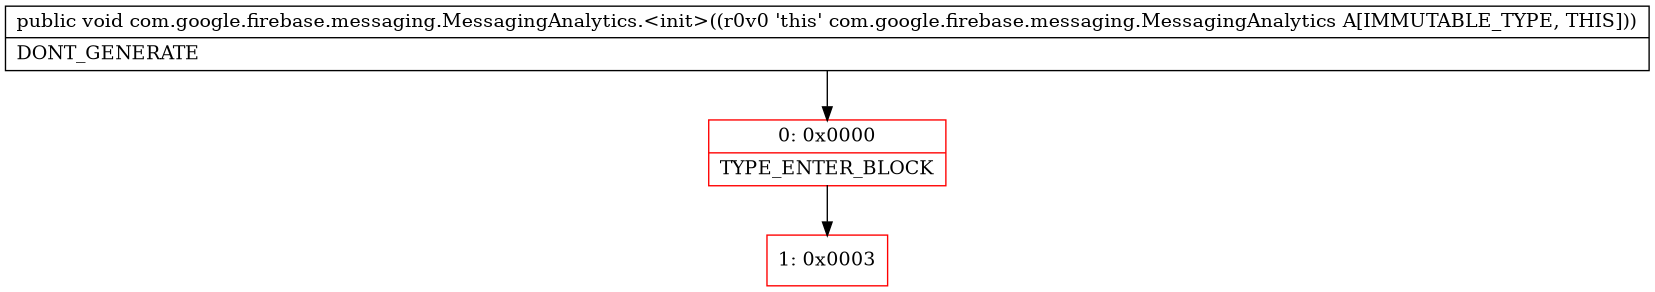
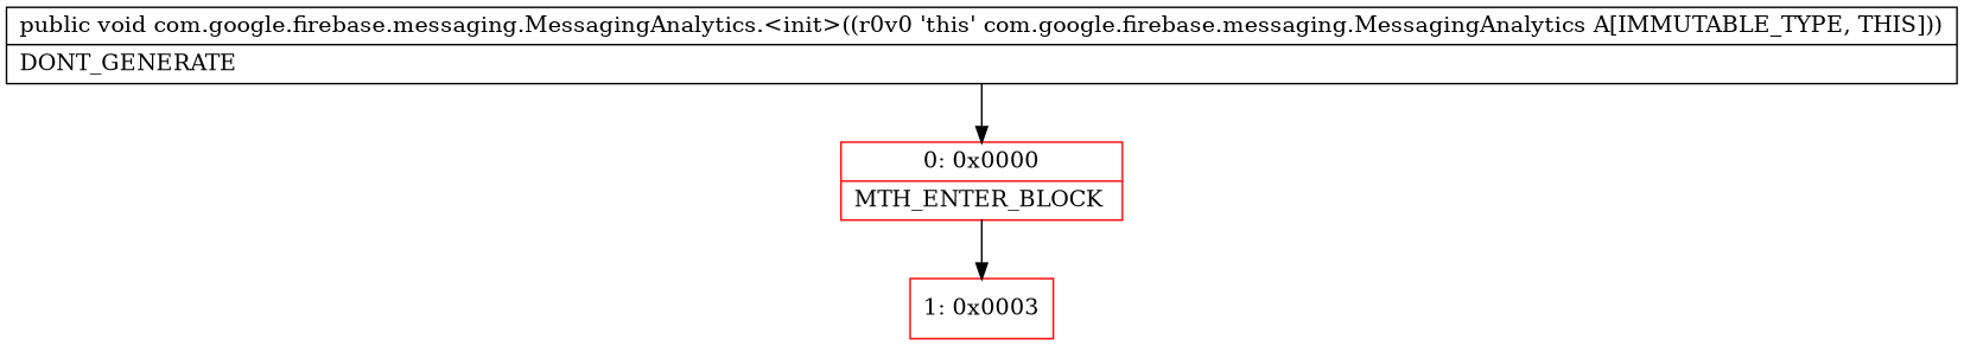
  digraph {
    node [color=red shape=record]
-   n1 [label="{0\:\ 0x0000|TYPE_ENTER_BLOCK\l}"]
+   n1 [label="{0\:\ 0x0000|MTH_ENTER_BLOCK\l}"]
    n2 [label="{1\:\ 0x0003}"]
    n3 [label="{public void com.google.firebase.messaging.MessagingAnalytics.\<init\>((r0v0 'this' com.google.firebase.messaging.MessagingAnalytics A[IMMUTABLE_TYPE, THIS]))  | DONT_GENERATE\l}" color=""]
    subgraph cluster_1 {
      label="R(0)"
    }
    n1 -> n2
    n3 -> n1
  }
